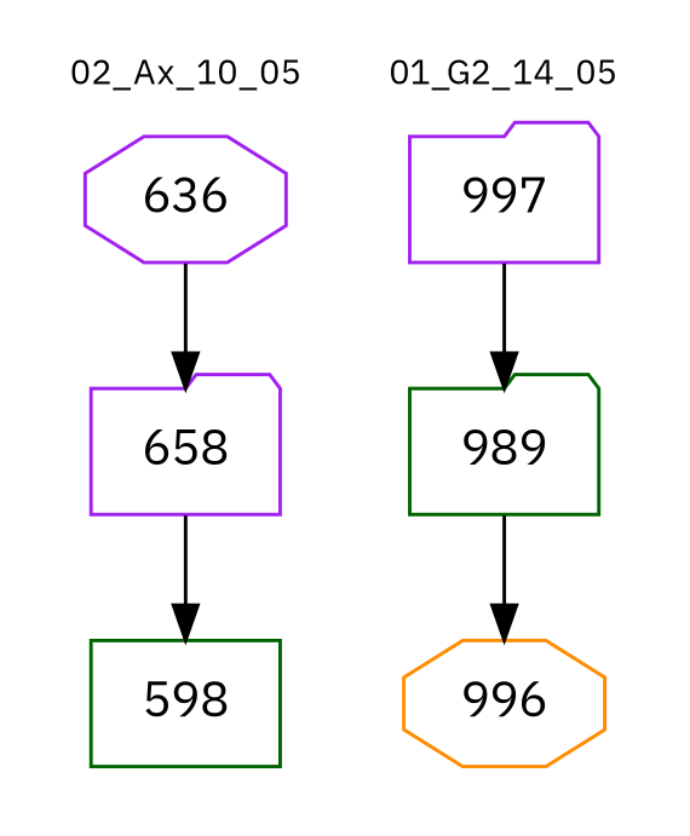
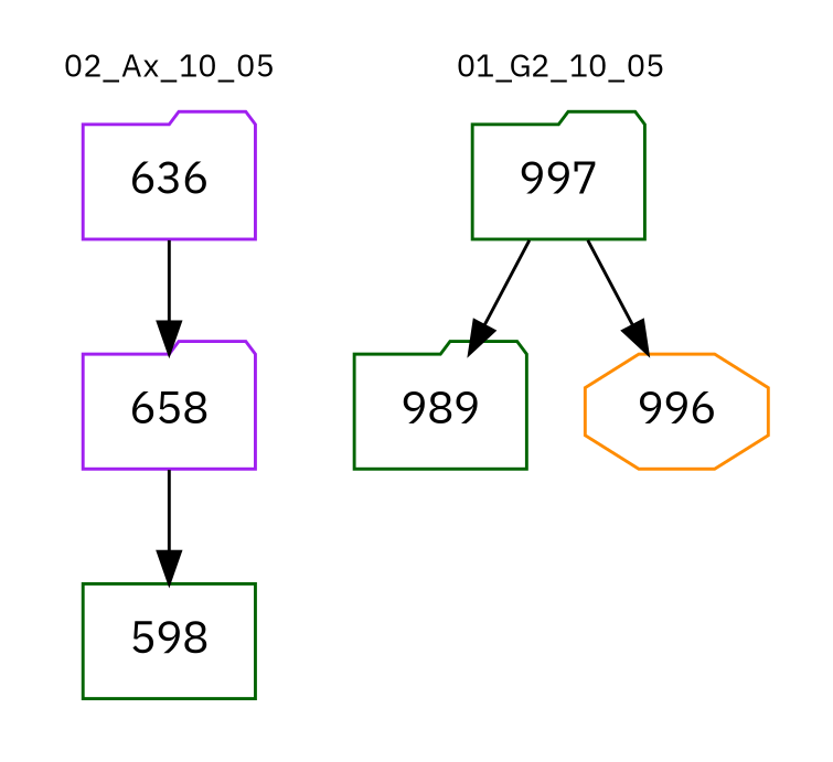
  digraph {
    fontname="IBM Plex Sans"
    node [color=purple fontname="IBM Plex Sans" shape=folder]
    edge [color=black fontname="IBM Plex Sans"]
-   n1 [label=636 shape=octagon]
+   n1 [label=636]
    n2 [color=darkgreen label=598 shape=box]
    n3 [label=658]
-   n4 [label=997]
+   n4 [color=darkgreen label=997]
    n5 [color=darkgreen label=989]
    n6 [color=darkorange label=996 shape=octagon]
    subgraph cluster_1 {
      color=white
      fontsize=10
      label="02_Ax_10_05"
      n1
      n2
      n3
    }
    subgraph cluster_2 {
      color=white
      fontsize=10
-     label="01_G2_14_05"
+     label="01_G2_10_05"
      n4
      n5
      n6
    }
    n1 -> n3
    n3 -> n2
    n4 -> n5
-   n5 -> n6
+   n4 -> n6
  }
